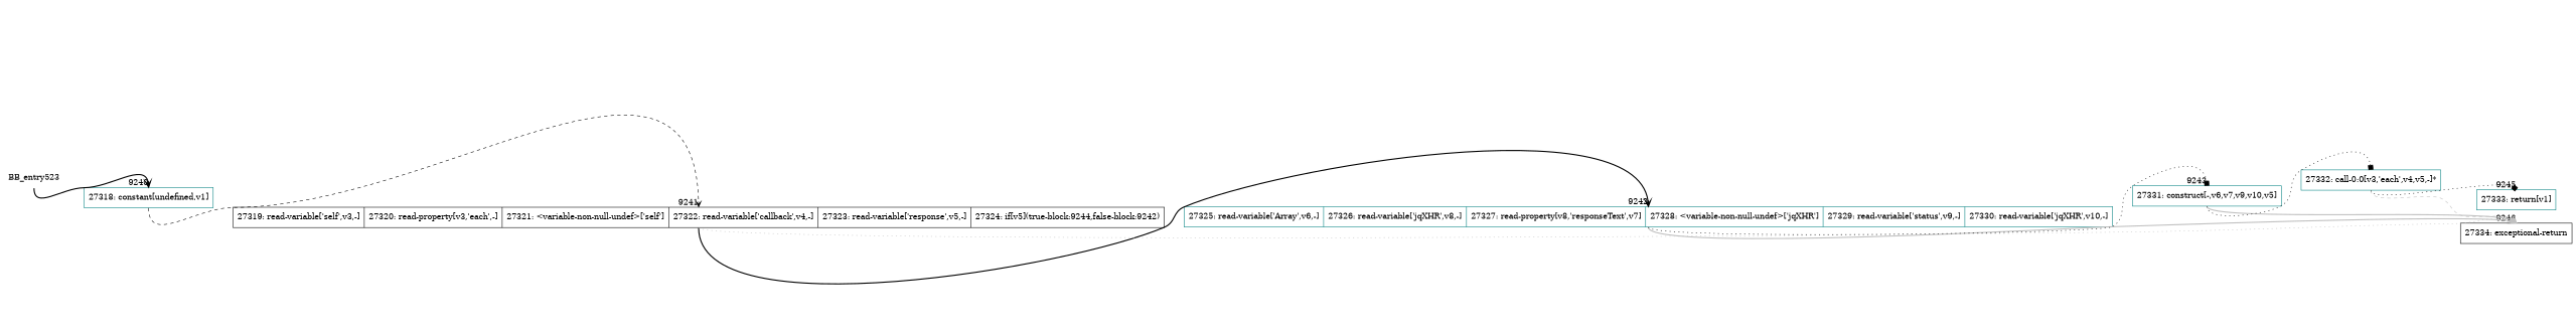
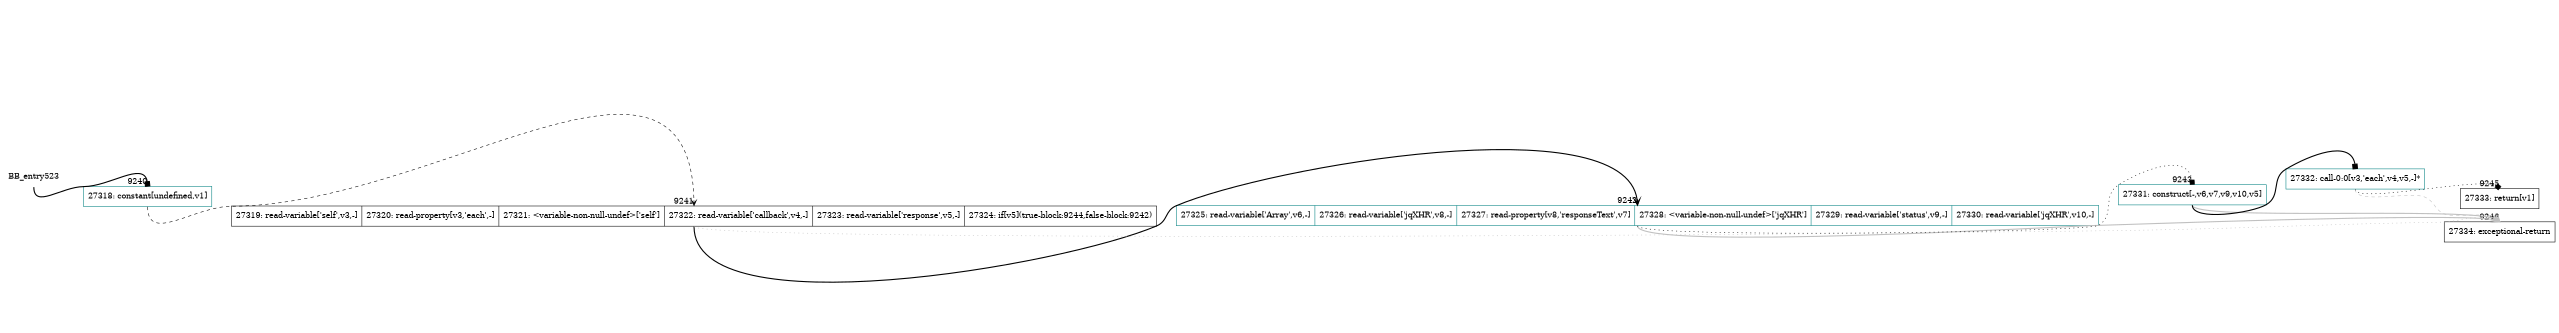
  digraph {
    rankdir=LR
    node [color=teal shape=record]
    edge [arrowhead=vee headport=n style=bold tailport=s]
    n1 [label=BB_entry523 shape=none]
    n2 [label="{27318: constant[undefined,v1]}"]
    n3 [color=black label="{27319: read-variable['self',v3,-]|27320: read-property[v3,'each',-]|27321: \<variable-non-null-undef\>['self']|27322: read-variable['callback',v4,-]|27323: read-variable['response',v5,-]|27324: if[v5](true-block:9244,false-block:9242)}"]
    n4 [label="{27325: read-variable['Array',v6,-]|27326: read-variable['jqXHR',v8,-]|27327: read-property[v8,'responseText',v7]|27328: \<variable-non-null-undef\>['jqXHR']|27329: read-variable['status',v9,-]|27330: read-variable['jqXHR',v10,-]}"]
    n5 [color=black label="{27334: exceptional-return}"]
    n6 [label="{27332: call-0:0[v3,'each',v4,v5,-]*}"]
-   n7 [label="{27333: return[v1]}"]
+   n7 [color=black label="{27333: return[v1]}"]
    n8 [label="{27331: construct[-,v6,v7,v9,v10,v5]}"]
-   n1 -> n2 [headlabel="    9240"]
+   n1 -> n2 [arrowhead=box headlabel="    9240"]
    n2 -> n3 [headlabel="      9241" style=dashed]
    n3 -> n4 [headlabel="      9242"]
    n3 -> n5 [color=gray headlabel="      9246" style=dotted]
    n4 -> n5 [color=gray]
    n4 -> n8 [arrowhead=box headlabel="      9243" style=dotted]
    n6 -> n5 [color=gray style=dashed]
    n6 -> n7 [arrowhead=box headlabel="      9245" style=dotted]
    n8 -> n5 [color=gray]
-   n8 -> n6 [arrowhead=box style=dotted]
+   n8 -> n6 [arrowhead=box]
  }
